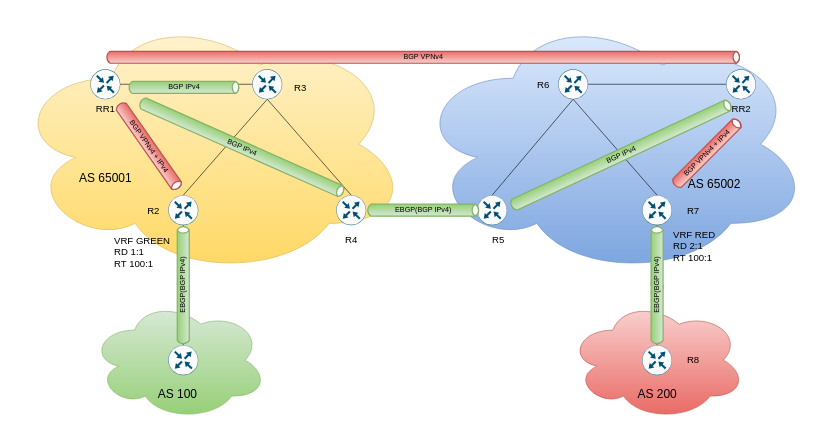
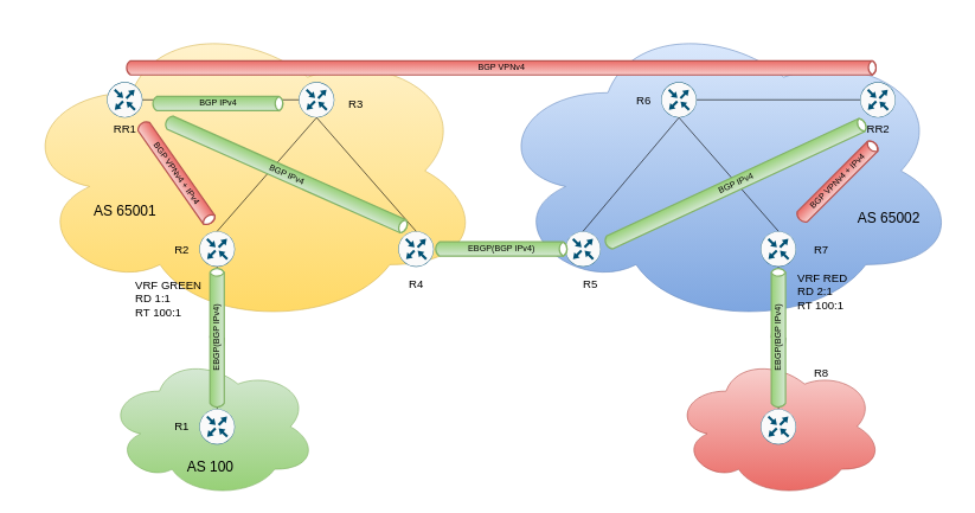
  <mxCell id="0" />
  <mxCell id="1" parent="0" />
  <mxCell id="2" value="" style="ellipse;shape=cloud;whiteSpace=wrap;html=1;fillColor=#f8cecc;gradientColor=#ea6b66;strokeColor=#b85450;" vertex="1" parent="1"><mxGeometry x="947.5" y="500" width="295" height="200" as="geometry" /></mxCell>
  <mxCell id="3" value="" style="ellipse;shape=cloud;whiteSpace=wrap;html=1;fillColor=#d5e8d4;gradientColor=#97d077;strokeColor=#82b366;" vertex="1" parent="1"><mxGeometry x="150" y="500" width="295" height="200" as="geometry" /></mxCell>
  <mxCell id="4" value="" style="ellipse;shape=cloud;whiteSpace=wrap;html=1;fillColor=#dae8fc;gradientColor=#7ea6e0;strokeColor=#6c8ebf;" vertex="1" parent="1"><mxGeometry x="690" y="20" width="660" height="440" as="geometry" /></mxCell>
  <mxCell id="5" value="" style="ellipse;shape=cloud;whiteSpace=wrap;html=1;fillColor=#fff2cc;gradientColor=#ffd966;strokeColor=#d6b656;" vertex="1" parent="1"><mxGeometry x="20" y="20" width="660" height="440" as="geometry" /></mxCell>
  <mxCell id="6" value="" style="sketch=0;points=[[0.5,0,0],[1,0.5,0],[0.5,1,0],[0,0.5,0],[0.145,0.145,0],[0.856,0.145,0],[0.855,0.856,0],[0.145,0.855,0]];verticalLabelPosition=bottom;html=1;verticalAlign=top;aspect=fixed;align=center;pointerEvents=1;shape=mxgraph.cisco19.rect;prIcon=router;fillColor=#FAFAFA;strokeColor=#005073;" vertex="1" parent="1"><mxGeometry x="1210" y="115" width="50" height="50" as="geometry" /></mxCell>
  <mxCell id="7" value="" style="sketch=0;points=[[0.5,0,0],[1,0.5,0],[0.5,1,0],[0,0.5,0],[0.145,0.145,0],[0.856,0.145,0],[0.855,0.856,0],[0.145,0.855,0]];verticalLabelPosition=bottom;html=1;verticalAlign=top;aspect=fixed;align=center;pointerEvents=1;shape=mxgraph.cisco19.rect;prIcon=router;fillColor=#FAFAFA;strokeColor=#005073;" vertex="1" parent="1"><mxGeometry x="560" y="325" width="50" height="50" as="geometry" /></mxCell>
  <mxCell id="8" value="" style="sketch=0;points=[[0.5,0,0],[1,0.5,0],[0.5,1,0],[0,0.5,0],[0.145,0.145,0],[0.856,0.145,0],[0.855,0.856,0],[0.145,0.855,0]];verticalLabelPosition=bottom;html=1;verticalAlign=top;aspect=fixed;align=center;pointerEvents=1;shape=mxgraph.cisco19.rect;prIcon=router;fillColor=#FAFAFA;strokeColor=#005073;" vertex="1" parent="1"><mxGeometry x="420" y="115" width="50" height="50" as="geometry" /></mxCell>
  <mxCell id="9" value="" style="sketch=0;points=[[0.5,0,0],[1,0.5,0],[0.5,1,0],[0,0.5,0],[0.145,0.145,0],[0.856,0.145,0],[0.855,0.856,0],[0.145,0.855,0]];verticalLabelPosition=bottom;html=1;verticalAlign=top;aspect=fixed;align=center;pointerEvents=1;shape=mxgraph.cisco19.rect;prIcon=router;fillColor=#FAFAFA;strokeColor=#005073;" vertex="1" parent="1"><mxGeometry x="280" y="325" width="50" height="50" as="geometry" /></mxCell>
  <mxCell id="10" value="" style="sketch=0;points=[[0.5,0,0],[1,0.5,0],[0.5,1,0],[0,0.5,0],[0.145,0.145,0],[0.856,0.145,0],[0.855,0.856,0],[0.145,0.855,0]];verticalLabelPosition=bottom;html=1;verticalAlign=top;aspect=fixed;align=center;pointerEvents=1;shape=mxgraph.cisco19.rect;prIcon=router;fillColor=#FAFAFA;strokeColor=#005073;" vertex="1" parent="1"><mxGeometry x="150" y="115" width="50" height="50" as="geometry" /></mxCell>
  <mxCell id="11" value="" style="endArrow=none;html=1;rounded=0;entryX=0.5;entryY=1;entryDx=0;entryDy=0;entryPerimeter=0;exitX=0.5;exitY=0;exitDx=0;exitDy=0;exitPerimeter=0;" edge="1" parent="1" source="9" target="8"><mxGeometry width="50" height="50" relative="1" as="geometry"><mxPoint x="770" y="265" as="sourcePoint" /><mxPoint x="820" y="215" as="targetPoint" /></mxGeometry></mxCell>
  <mxCell id="12" value="" style="endArrow=none;html=1;rounded=0;entryX=0.5;entryY=1;entryDx=0;entryDy=0;entryPerimeter=0;exitX=0.5;exitY=0;exitDx=0;exitDy=0;exitPerimeter=0;" edge="1" parent="1" source="7" target="8"><mxGeometry width="50" height="50" relative="1" as="geometry"><mxPoint x="770" y="265" as="sourcePoint" /><mxPoint x="820" y="215" as="targetPoint" /></mxGeometry></mxCell>
  <mxCell id="13" value="" style="endArrow=none;html=1;rounded=0;entryX=0;entryY=0.5;entryDx=0;entryDy=0;entryPerimeter=0;exitX=1;exitY=0.5;exitDx=0;exitDy=0;exitPerimeter=0;" edge="1" parent="1" source="40" target="16"><mxGeometry width="50" height="50" relative="1" as="geometry"><mxPoint x="595" y="335" as="sourcePoint" /><mxPoint x="790" y="350" as="targetPoint" /></mxGeometry></mxCell>
  <mxCell id="14" value="" style="sketch=0;points=[[0.5,0,0],[1,0.5,0],[0.5,1,0],[0,0.5,0],[0.145,0.145,0],[0.856,0.145,0],[0.855,0.856,0],[0.145,0.855,0]];verticalLabelPosition=bottom;html=1;verticalAlign=top;aspect=fixed;align=center;pointerEvents=1;shape=mxgraph.cisco19.rect;prIcon=router;fillColor=#FAFAFA;strokeColor=#005073;" vertex="1" parent="1"><mxGeometry x="1070" y="325" width="50" height="50" as="geometry" /></mxCell>
  <mxCell id="15" value="" style="sketch=0;points=[[0.5,0,0],[1,0.5,0],[0.5,1,0],[0,0.5,0],[0.145,0.145,0],[0.856,0.145,0],[0.855,0.856,0],[0.145,0.855,0]];verticalLabelPosition=bottom;html=1;verticalAlign=top;aspect=fixed;align=center;pointerEvents=1;shape=mxgraph.cisco19.rect;prIcon=router;fillColor=#FAFAFA;strokeColor=#005073;" vertex="1" parent="1"><mxGeometry x="930" y="115" width="50" height="50" as="geometry" /></mxCell>
  <mxCell id="16" value="" style="sketch=0;points=[[0.5,0,0],[1,0.5,0],[0.5,1,0],[0,0.5,0],[0.145,0.145,0],[0.856,0.145,0],[0.855,0.856,0],[0.145,0.855,0]];verticalLabelPosition=bottom;html=1;verticalAlign=top;aspect=fixed;align=center;pointerEvents=1;shape=mxgraph.cisco19.rect;prIcon=router;fillColor=#FAFAFA;strokeColor=#005073;" vertex="1" parent="1"><mxGeometry x="795" y="325" width="50" height="50" as="geometry" /></mxCell>
  <mxCell id="17" value="" style="endArrow=none;html=1;rounded=0;entryX=0.5;entryY=1;entryDx=0;entryDy=0;entryPerimeter=0;exitX=0.5;exitY=0;exitDx=0;exitDy=0;exitPerimeter=0;" edge="1" parent="1" source="16" target="15"><mxGeometry width="50" height="50" relative="1" as="geometry"><mxPoint x="1280" y="265" as="sourcePoint" /><mxPoint x="1330" y="215" as="targetPoint" /></mxGeometry></mxCell>
  <mxCell id="18" value="" style="endArrow=none;html=1;rounded=0;entryX=0.5;entryY=1;entryDx=0;entryDy=0;entryPerimeter=0;exitX=0.5;exitY=0;exitDx=0;exitDy=0;exitPerimeter=0;" edge="1" parent="1" source="14" target="15"><mxGeometry width="50" height="50" relative="1" as="geometry"><mxPoint x="1280" y="265" as="sourcePoint" /><mxPoint x="1330" y="215" as="targetPoint" /></mxGeometry></mxCell>
  <mxCell id="19" value="" style="endArrow=none;html=1;rounded=0;entryX=1;entryY=0.5;entryDx=0;entryDy=0;entryPerimeter=0;exitX=0;exitY=0.5;exitDx=0;exitDy=0;exitPerimeter=0;" edge="1" parent="1" source="8" target="10"><mxGeometry width="50" height="50" relative="1" as="geometry"><mxPoint x="770" y="265" as="sourcePoint" /><mxPoint x="820" y="215" as="targetPoint" /></mxGeometry></mxCell>
  <mxCell id="20" value="" style="endArrow=none;html=1;rounded=0;entryX=1;entryY=0.5;entryDx=0;entryDy=0;entryPerimeter=0;exitX=0;exitY=0.5;exitDx=0;exitDy=0;exitPerimeter=0;" edge="1" parent="1" source="6" target="15"><mxGeometry width="50" height="50" relative="1" as="geometry"><mxPoint x="430" y="150" as="sourcePoint" /><mxPoint x="210" y="150" as="targetPoint" /></mxGeometry></mxCell>
  <mxCell id="21" value="" style="sketch=0;points=[[0.5,0,0],[1,0.5,0],[0.5,1,0],[0,0.5,0],[0.145,0.145,0],[0.856,0.145,0],[0.855,0.856,0],[0.145,0.855,0]];verticalLabelPosition=bottom;html=1;verticalAlign=top;aspect=fixed;align=center;pointerEvents=1;shape=mxgraph.cisco19.rect;prIcon=router;fillColor=#FAFAFA;strokeColor=#005073;" vertex="1" parent="1"><mxGeometry x="1070" y="575" width="50" height="50" as="geometry" /></mxCell>
  <mxCell id="22" value="" style="sketch=0;points=[[0.5,0,0],[1,0.5,0],[0.5,1,0],[0,0.5,0],[0.145,0.145,0],[0.856,0.145,0],[0.855,0.856,0],[0.145,0.855,0]];verticalLabelPosition=bottom;html=1;verticalAlign=top;aspect=fixed;align=center;pointerEvents=1;shape=mxgraph.cisco19.rect;prIcon=router;fillColor=#FAFAFA;strokeColor=#005073;" vertex="1" parent="1"><mxGeometry x="280" y="575" width="50" height="50" as="geometry" /></mxCell>
  <mxCell id="23" value="" style="endArrow=none;html=1;rounded=0;entryX=0.5;entryY=1;entryDx=0;entryDy=0;entryPerimeter=0;exitX=0.5;exitY=0;exitDx=0;exitDy=0;exitPerimeter=0;" edge="1" parent="1" source="42" target="9"><mxGeometry width="50" height="50" relative="1" as="geometry"><mxPoint x="770" y="465" as="sourcePoint" /><mxPoint x="820" y="415" as="targetPoint" /></mxGeometry></mxCell>
  <mxCell id="24" value="" style="endArrow=none;html=1;rounded=0;entryX=0.5;entryY=1;entryDx=0;entryDy=0;entryPerimeter=0;exitX=0.5;exitY=0;exitDx=0;exitDy=0;exitPerimeter=0;" edge="1" parent="1" source="44" target="14"><mxGeometry width="50" height="50" relative="1" as="geometry"><mxPoint x="315" y="585" as="sourcePoint" /><mxPoint x="315" y="385" as="targetPoint" /></mxGeometry></mxCell>
  <mxCell id="25" value="&lt;font style=&quot;font-size: 16px;&quot;&gt;RR1&lt;/font&gt;" style="text;html=1;align=center;verticalAlign=middle;resizable=0;points=[];autosize=1;strokeColor=none;fillColor=none;" vertex="1" parent="1"><mxGeometry x="145" y="165" width="60" height="30" as="geometry" /></mxCell>
  <mxCell id="26" value="&lt;font style=&quot;font-size: 16px;&quot;&gt;RR2&lt;/font&gt;" style="text;html=1;align=center;verticalAlign=middle;resizable=0;points=[];autosize=1;strokeColor=none;fillColor=none;" vertex="1" parent="1"><mxGeometry x="1205" y="165" width="60" height="30" as="geometry" /></mxCell>
  <mxCell id="27" value="&lt;font style=&quot;font-size: 16px;&quot;&gt;R3&lt;/font&gt;" style="text;html=1;align=center;verticalAlign=middle;resizable=0;points=[];autosize=1;strokeColor=none;fillColor=none;" vertex="1" parent="1"><mxGeometry x="480" y="130.28" width="40" height="30" as="geometry" /></mxCell>
  <mxCell id="28" value="&lt;font style=&quot;font-size: 16px;&quot;&gt;R2&lt;/font&gt;" style="text;html=1;align=center;verticalAlign=middle;resizable=0;points=[];autosize=1;strokeColor=none;fillColor=none;" vertex="1" parent="1"><mxGeometry x="235" y="335" width="40" height="30" as="geometry" /></mxCell>
+ <mxCell id="29" value="&lt;font style=&quot;font-size: 16px;&quot;&gt;R1&lt;/font&gt;" style="text;html=1;align=center;verticalAlign=middle;resizable=0;points=[];autosize=1;strokeColor=none;fillColor=none;" vertex="1" parent="1"><mxGeometry x="235" y="585" width="40" height="30" as="geometry" /></mxCell>
  <mxCell id="30" value="&lt;font style=&quot;font-size: 16px;&quot;&gt;R4&lt;/font&gt;" style="text;html=1;align=center;verticalAlign=middle;resizable=0;points=[];autosize=1;strokeColor=none;fillColor=none;" vertex="1" parent="1"><mxGeometry x="565" y="385" width="40" height="30" as="geometry" /></mxCell>
  <mxCell id="31" value="&lt;font style=&quot;font-size: 16px;&quot;&gt;R5&lt;/font&gt;" style="text;html=1;align=center;verticalAlign=middle;resizable=0;points=[];autosize=1;strokeColor=none;fillColor=none;" vertex="1" parent="1"><mxGeometry x="810" y="385" width="40" height="30" as="geometry" /></mxCell>
  <mxCell id="32" value="&lt;font style=&quot;font-size: 16px;&quot;&gt;R6&lt;/font&gt;" style="text;html=1;align=center;verticalAlign=middle;resizable=0;points=[];autosize=1;strokeColor=none;fillColor=none;" vertex="1" parent="1"><mxGeometry x="885" y="125" width="40" height="30" as="geometry" /></mxCell>
  <mxCell id="33" value="&lt;font style=&quot;font-size: 16px;&quot;&gt;R7&lt;/font&gt;" style="text;html=1;align=center;verticalAlign=middle;resizable=0;points=[];autosize=1;strokeColor=none;fillColor=none;" vertex="1" parent="1"><mxGeometry x="1135" y="335" width="40" height="30" as="geometry" /></mxCell>
- <mxCell id="34" value="&lt;font style=&quot;font-size: 16px;&quot;&gt;R8&lt;/font&gt;" style="text;html=1;align=center;verticalAlign=middle;resizable=0;points=[];autosize=1;strokeColor=none;fillColor=none;" vertex="1" parent="1"><mxGeometry x="1135" y="585" width="40" height="30" as="geometry" /></mxCell>
+ <mxCell id="34" value="&lt;font style=&quot;font-size: 16px;&quot;&gt;R8&lt;/font&gt;" style="text;html=1;align=center;verticalAlign=middle;resizable=0;points=[];autosize=1;strokeColor=none;fillColor=none;" vertex="1" parent="1"><mxGeometry x="1135" y="510" width="40" height="30" as="geometry" /></mxCell>
  <mxCell id="35" value="&lt;font style=&quot;font-size: 20px;&quot;&gt;AS 65001&lt;/font&gt;" style="text;html=1;align=center;verticalAlign=middle;resizable=0;points=[];autosize=1;strokeColor=none;fillColor=none;" vertex="1" parent="1"><mxGeometry x="120" y="275" width="110" height="40" as="geometry" /></mxCell>
- <mxCell id="36" value="&lt;font style=&quot;font-size: 20px;&quot;&gt;AS 65002&lt;/font&gt;" style="text;html=1;align=center;verticalAlign=middle;resizable=0;points=[];autosize=1;strokeColor=none;fillColor=none;" vertex="1" parent="1"><mxGeometry x="1135" y="285" width="110" height="40" as="geometry" /></mxCell>
+ <mxCell id="36" value="&lt;font style=&quot;font-size: 20px;&quot;&gt;AS 65002&lt;/font&gt;" style="text;html=1;align=center;verticalAlign=middle;resizable=0;points=[];autosize=1;strokeColor=none;fillColor=none;" vertex="1" parent="1"><mxGeometry x="1195" y="285" width="110" height="40" as="geometry" /></mxCell>
  <mxCell id="37" value="&lt;font style=&quot;font-size: 20px;&quot;&gt;AS 100&lt;/font&gt;" style="text;html=1;align=center;verticalAlign=middle;resizable=0;points=[];autosize=1;strokeColor=none;fillColor=none;" vertex="1" parent="1"><mxGeometry x="250" y="635" width="90" height="40" as="geometry" /></mxCell>
- <mxCell id="38" value="&lt;font style=&quot;font-size: 20px;&quot;&gt;AS 200&lt;/font&gt;" style="text;html=1;align=center;verticalAlign=middle;resizable=0;points=[];autosize=1;strokeColor=none;fillColor=none;" vertex="1" parent="1"><mxGeometry x="1050" y="635" width="90" height="40" as="geometry" /></mxCell>
  <mxCell id="39" value="" style="endArrow=none;html=1;rounded=0;entryX=0;entryY=0.5;entryDx=0;entryDy=0;entryPerimeter=0;exitX=1;exitY=0.5;exitDx=0;exitDy=0;exitPerimeter=0;" edge="1" parent="1" source="7" target="40"><mxGeometry width="50" height="50" relative="1" as="geometry"><mxPoint x="610" y="350" as="sourcePoint" /><mxPoint x="790" y="350" as="targetPoint" /></mxGeometry></mxCell>
  <mxCell id="40" value="&lt;font color=&quot;#000000&quot;&gt;EBGP(BGP IPv4)&lt;/font&gt;" style="html=1;outlineConnect=0;fillColor=#d5e8d4;strokeColor=#82b366;gradientDirection=north;strokeWidth=2;shape=mxgraph.networks.bus;gradientColor=#97d077;gradientDirection=north;perimeter=backbonePerimeter;backboneSize=20;" vertex="1" parent="1"><mxGeometry x="610" y="340" width="190" height="20" as="geometry" /></mxCell>
  <mxCell id="41" value="" style="endArrow=none;html=1;rounded=0;entryX=0.5;entryY=1;entryDx=0;entryDy=0;entryPerimeter=0;exitX=0.5;exitY=0;exitDx=0;exitDy=0;exitPerimeter=0;" edge="1" parent="1" source="22" target="42"><mxGeometry width="50" height="50" relative="1" as="geometry"><mxPoint x="305" y="575" as="sourcePoint" /><mxPoint x="305" y="375" as="targetPoint" /></mxGeometry></mxCell>
  <mxCell id="42" value="&lt;font color=&quot;#000000&quot;&gt;EBGP(BGP IPv4)&lt;/font&gt;" style="html=1;outlineConnect=0;fillColor=#d5e8d4;strokeColor=#82b366;gradientDirection=north;strokeWidth=2;shape=mxgraph.networks.bus;gradientColor=#97d077;gradientDirection=north;perimeter=backbonePerimeter;backboneSize=20;rotation=-90;" vertex="1" parent="1"><mxGeometry x="204.91" y="465" width="200" height="20" as="geometry" /></mxCell>
  <mxCell id="43" value="" style="endArrow=none;html=1;rounded=0;entryX=0.5;entryY=1;entryDx=0;entryDy=0;entryPerimeter=0;exitX=0.5;exitY=0;exitDx=0;exitDy=0;exitPerimeter=0;" edge="1" parent="1" source="21" target="44"><mxGeometry width="50" height="50" relative="1" as="geometry"><mxPoint x="1095" y="575" as="sourcePoint" /><mxPoint x="1095" y="375" as="targetPoint" /></mxGeometry></mxCell>
  <mxCell id="44" value="&lt;font color=&quot;#000000&quot;&gt;EBGP(BGP IPv4)&lt;/font&gt;" style="html=1;outlineConnect=0;fillColor=#d5e8d4;strokeColor=#82b366;gradientDirection=north;strokeWidth=2;shape=mxgraph.networks.bus;gradientColor=#97d077;gradientDirection=north;perimeter=backbonePerimeter;backboneSize=20;rotation=-90;" vertex="1" parent="1"><mxGeometry x="995" y="465" width="200" height="20" as="geometry" /></mxCell>
  <mxCell id="45" value="&lt;font color=&quot;#000000&quot;&gt;BGP VPNv4&lt;/font&gt;" style="html=1;outlineConnect=0;fillColor=#f8cecc;strokeColor=#b85450;gradientDirection=north;strokeWidth=2;shape=mxgraph.networks.bus;gradientDirection=north;perimeter=backbonePerimeter;backboneSize=20;gradientColor=#ea6b66;" vertex="1" parent="1"><mxGeometry x="175" y="85" width="1060" height="20" as="geometry" /></mxCell>
  <mxCell id="46" value="&lt;font color=&quot;#000000&quot;&gt;BGP VPNv4 + IPv4&lt;/font&gt;" style="html=1;outlineConnect=0;fillColor=#f8cecc;strokeColor=#b85450;gradientDirection=north;strokeWidth=2;shape=mxgraph.networks.bus;gradientDirection=north;perimeter=backbonePerimeter;backboneSize=20;rotation=55;gradientColor=#ea6b66;" vertex="1" parent="1"><mxGeometry x="159.72" y="233.19" width="176.02" height="20" as="geometry" /></mxCell>
  <mxCell id="47" value="&lt;font color=&quot;#000000&quot;&gt;BGP VPNv4 + IPv4&lt;/font&gt;" style="html=1;outlineConnect=0;fillColor=#f8cecc;strokeColor=#b85450;gradientDirection=north;strokeWidth=2;shape=mxgraph.networks.bus;gradientDirection=north;perimeter=backbonePerimeter;backboneSize=20;rotation=-45;gradientColor=#ea6b66;" vertex="1" parent="1"><mxGeometry x="1100" y="245" width="156.02" height="20" as="geometry" /></mxCell>
  <mxCell id="48" value="&lt;font color=&quot;#000000&quot;&gt;BGP IPv4&lt;/font&gt;" style="html=1;outlineConnect=0;fillColor=#d5e8d4;strokeColor=#82b366;gradientDirection=north;strokeWidth=2;shape=mxgraph.networks.bus;gradientDirection=north;perimeter=backbonePerimeter;backboneSize=20;rotation=0;gradientColor=#97d077;" vertex="1" parent="1"><mxGeometry x="211.99" y="135.28" width="188.01" height="20" as="geometry" /></mxCell>
  <mxCell id="49" value="&lt;font color=&quot;#000000&quot;&gt;BGP IPv4&lt;/font&gt;" style="html=1;outlineConnect=0;fillColor=#d5e8d4;strokeColor=#82b366;gradientDirection=north;strokeWidth=2;shape=mxgraph.networks.bus;gradientDirection=north;perimeter=backbonePerimeter;backboneSize=20;rotation=24;gradientColor=#97d077;" vertex="1" parent="1"><mxGeometry x="215" y="235" width="375" height="20" as="geometry" /></mxCell>
  <mxCell id="50" value="&lt;font color=&quot;#000000&quot;&gt;BGP IPv4&lt;/font&gt;" style="html=1;outlineConnect=0;fillColor=#d5e8d4;strokeColor=#82b366;gradientDirection=north;strokeWidth=2;shape=mxgraph.networks.bus;gradientDirection=north;perimeter=backbonePerimeter;backboneSize=20;rotation=-25;gradientColor=#97d077;" vertex="1" parent="1"><mxGeometry x="830.98" y="248.13" width="407.5" height="20" as="geometry" /></mxCell>
  <mxCell id="51" value="&lt;font style=&quot;font-size: 16px;&quot;&gt;VRF GREEN&lt;/font&gt;&lt;div&gt;&lt;span style=&quot;font-size: 16px;&quot;&gt;RD 1:1&lt;/span&gt;&lt;/div&gt;&lt;div&gt;&lt;span style=&quot;font-size: 16px;&quot;&gt;RT 100:1&lt;/span&gt;&lt;/div&gt;" style="text;html=1;align=left;verticalAlign=middle;resizable=0;points=[];autosize=1;strokeColor=none;fillColor=none;" vertex="1" parent="1"><mxGeometry x="187.73" y="385" width="120" height="70" as="geometry" /></mxCell>
  <mxCell id="52" value="&lt;font style=&quot;font-size: 16px;&quot;&gt;VRF RED&lt;/font&gt;&lt;div&gt;&lt;span style=&quot;font-size: 16px;&quot;&gt;RD 2:1&lt;/span&gt;&lt;/div&gt;&lt;div&gt;&lt;span style=&quot;font-size: 16px;&quot;&gt;RT 100:1&lt;/span&gt;&lt;/div&gt;" style="text;html=1;align=left;verticalAlign=middle;resizable=0;points=[];autosize=1;strokeColor=none;fillColor=none;" vertex="1" parent="1"><mxGeometry x="1120" y="375" width="90" height="70" as="geometry" /></mxCell>
